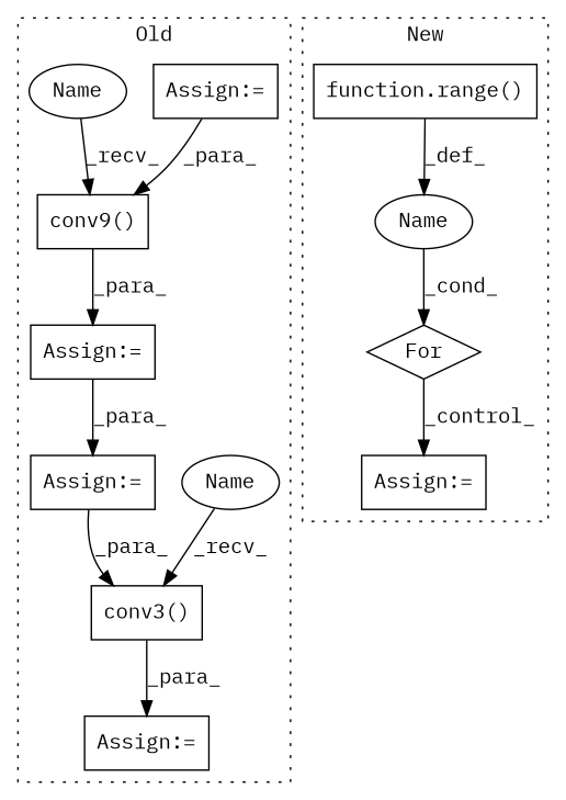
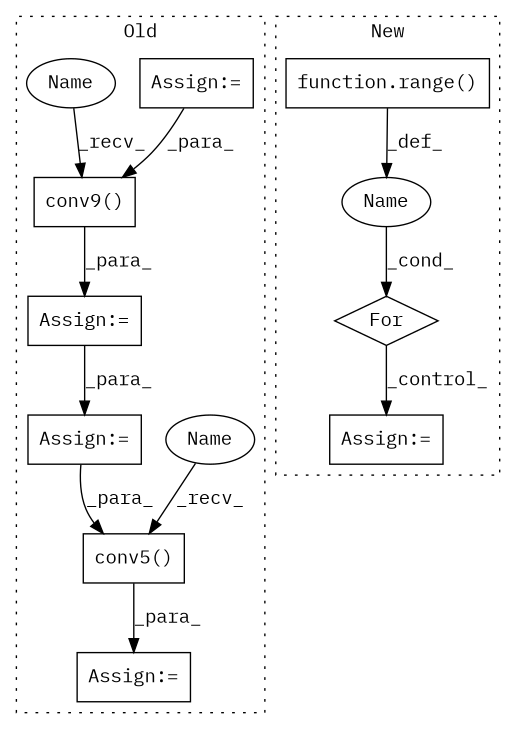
  digraph {
    fontname="IBM Plex Mono"
    node [a=68 fontname="IBM Plex Mono" l=3 shape=box]
    edge [fontname="IBM Plex Mono"]
-   n1 [a=75 l="11,1" label="conv3()" s="8378,8391"]
+   n1 [a=75 l="11,1" label="conv5()" s="8378,8391"]
    n2 [label="Assign:=" s=8375]
    n3 [a=75 l="11,1" label="conv9()" s="8241,8254"]
    n4 [label="Assign:=" s=8212]
    n5 [label="Assign:=" s=8320]
    n6 [label="Assign:=" s=8349]
    n7 [a=87 l=4 label=Name s=8378 shape=ellipse]
    n8 [a=87 l=4 label=Name s=8241 shape=ellipse]
    n9 [a=75 l="6,1" label="function.range()" s="7401,7423"]
    n10 [a=107 l="4,14" label=For s="7392,7424" shape=diamond]
    n11 [a=87 l=1 label=Name s=7396 shape=ellipse]
    n12 [label="Assign:=" s=7477]
    subgraph cluster_1 {
      label=Old
      style=dotted
      n1
      n2
      n3
      n4
      n5
      n6
      n7
      n8
    }
    subgraph cluster_2 {
      label=New
      style=dotted
      n9
      n10
      n11
      n12
    }
    n1 -> n2 [label=_para_]
    n3 -> n5 [label=_para_]
    n4 -> n3 [label=_para_]
    n5 -> n6 [label=_para_]
    n6 -> n1 [label=_para_]
    n7 -> n1 [label=_recv_]
    n8 -> n3 [label=_recv_]
    n9 -> n11 [label=_def_]
    n10 -> n12 [label=_control_]
    n11 -> n10 [label=_cond_]
  }
